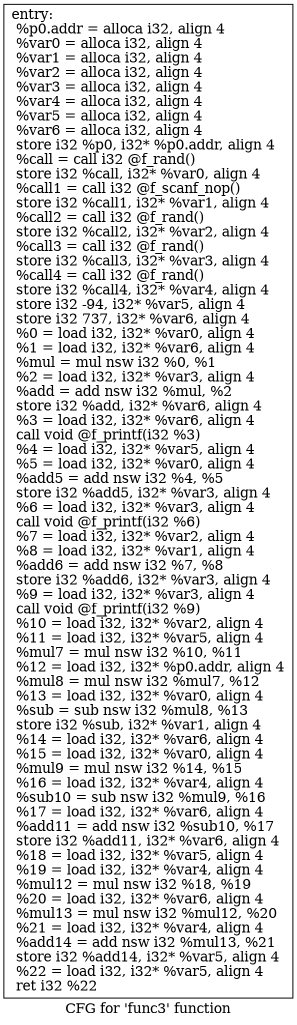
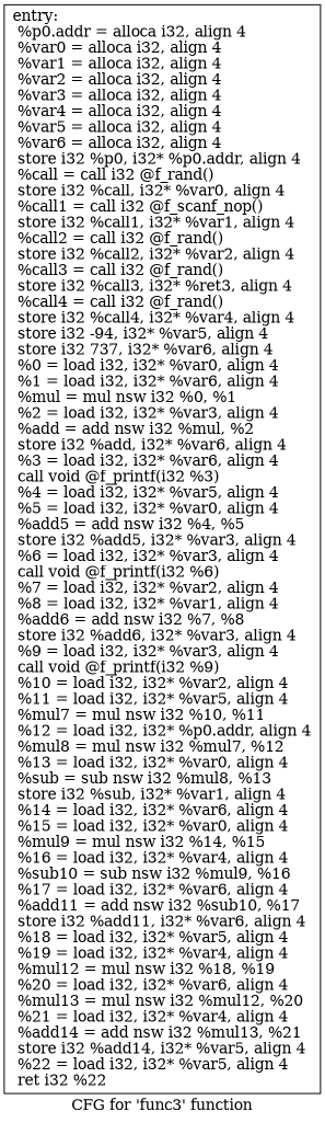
  digraph {
    label="CFG for 'func3' function"
-   n1 [label="{entry:\l  %p0.addr = alloca i32, align 4\l  %var0 = alloca i32, align 4\l  %var1 = alloca i32, align 4\l  %var2 = alloca i32, align 4\l  %var3 = alloca i32, align 4\l  %var4 = alloca i32, align 4\l  %var5 = alloca i32, align 4\l  %var6 = alloca i32, align 4\l  store i32 %p0, i32* %p0.addr, align 4\l  %call = call i32 @f_rand()\l  store i32 %call, i32* %var0, align 4\l  %call1 = call i32 @f_scanf_nop()\l  store i32 %call1, i32* %var1, align 4\l  %call2 = call i32 @f_rand()\l  store i32 %call2, i32* %var2, align 4\l  %call3 = call i32 @f_rand()\l  store i32 %call3, i32* %var3, align 4\l  %call4 = call i32 @f_rand()\l  store i32 %call4, i32* %var4, align 4\l  store i32 -94, i32* %var5, align 4\l  store i32 737, i32* %var6, align 4\l  %0 = load i32, i32* %var0, align 4\l  %1 = load i32, i32* %var6, align 4\l  %mul = mul nsw i32 %0, %1\l  %2 = load i32, i32* %var3, align 4\l  %add = add nsw i32 %mul, %2\l  store i32 %add, i32* %var6, align 4\l  %3 = load i32, i32* %var6, align 4\l  call void @f_printf(i32 %3)\l  %4 = load i32, i32* %var5, align 4\l  %5 = load i32, i32* %var0, align 4\l  %add5 = add nsw i32 %4, %5\l  store i32 %add5, i32* %var3, align 4\l  %6 = load i32, i32* %var3, align 4\l  call void @f_printf(i32 %6)\l  %7 = load i32, i32* %var2, align 4\l  %8 = load i32, i32* %var1, align 4\l  %add6 = add nsw i32 %7, %8\l  store i32 %add6, i32* %var3, align 4\l  %9 = load i32, i32* %var3, align 4\l  call void @f_printf(i32 %9)\l  %10 = load i32, i32* %var2, align 4\l  %11 = load i32, i32* %var5, align 4\l  %mul7 = mul nsw i32 %10, %11\l  %12 = load i32, i32* %p0.addr, align 4\l  %mul8 = mul nsw i32 %mul7, %12\l  %13 = load i32, i32* %var0, align 4\l  %sub = sub nsw i32 %mul8, %13\l  store i32 %sub, i32* %var1, align 4\l  %14 = load i32, i32* %var6, align 4\l  %15 = load i32, i32* %var0, align 4\l  %mul9 = mul nsw i32 %14, %15\l  %16 = load i32, i32* %var4, align 4\l  %sub10 = sub nsw i32 %mul9, %16\l  %17 = load i32, i32* %var6, align 4\l  %add11 = add nsw i32 %sub10, %17\l  store i32 %add11, i32* %var6, align 4\l  %18 = load i32, i32* %var5, align 4\l  %19 = load i32, i32* %var4, align 4\l  %mul12 = mul nsw i32 %18, %19\l  %20 = load i32, i32* %var6, align 4\l  %mul13 = mul nsw i32 %mul12, %20\l  %21 = load i32, i32* %var4, align 4\l  %add14 = add nsw i32 %mul13, %21\l  store i32 %add14, i32* %var5, align 4\l  %22 = load i32, i32* %var5, align 4\l  ret i32 %22\l}" shape=record]
+   n1 [label="{entry:\l  %p0.addr = alloca i32, align 4\l  %var0 = alloca i32, align 4\l  %var1 = alloca i32, align 4\l  %var2 = alloca i32, align 4\l  %var3 = alloca i32, align 4\l  %var4 = alloca i32, align 4\l  %var5 = alloca i32, align 4\l  %var6 = alloca i32, align 4\l  store i32 %p0, i32* %p0.addr, align 4\l  %call = call i32 @f_rand()\l  store i32 %call, i32* %var0, align 4\l  %call1 = call i32 @f_scanf_nop()\l  store i32 %call1, i32* %var1, align 4\l  %call2 = call i32 @f_rand()\l  store i32 %call2, i32* %var2, align 4\l  %call3 = call i32 @f_rand()\l  store i32 %call3, i32* %ret3, align 4\l  %call4 = call i32 @f_rand()\l  store i32 %call4, i32* %var4, align 4\l  store i32 -94, i32* %var5, align 4\l  store i32 737, i32* %var6, align 4\l  %0 = load i32, i32* %var0, align 4\l  %1 = load i32, i32* %var6, align 4\l  %mul = mul nsw i32 %0, %1\l  %2 = load i32, i32* %var3, align 4\l  %add = add nsw i32 %mul, %2\l  store i32 %add, i32* %var6, align 4\l  %3 = load i32, i32* %var6, align 4\l  call void @f_printf(i32 %3)\l  %4 = load i32, i32* %var5, align 4\l  %5 = load i32, i32* %var0, align 4\l  %add5 = add nsw i32 %4, %5\l  store i32 %add5, i32* %var3, align 4\l  %6 = load i32, i32* %var3, align 4\l  call void @f_printf(i32 %6)\l  %7 = load i32, i32* %var2, align 4\l  %8 = load i32, i32* %var1, align 4\l  %add6 = add nsw i32 %7, %8\l  store i32 %add6, i32* %var3, align 4\l  %9 = load i32, i32* %var3, align 4\l  call void @f_printf(i32 %9)\l  %10 = load i32, i32* %var2, align 4\l  %11 = load i32, i32* %var5, align 4\l  %mul7 = mul nsw i32 %10, %11\l  %12 = load i32, i32* %p0.addr, align 4\l  %mul8 = mul nsw i32 %mul7, %12\l  %13 = load i32, i32* %var0, align 4\l  %sub = sub nsw i32 %mul8, %13\l  store i32 %sub, i32* %var1, align 4\l  %14 = load i32, i32* %var6, align 4\l  %15 = load i32, i32* %var0, align 4\l  %mul9 = mul nsw i32 %14, %15\l  %16 = load i32, i32* %var4, align 4\l  %sub10 = sub nsw i32 %mul9, %16\l  %17 = load i32, i32* %var6, align 4\l  %add11 = add nsw i32 %sub10, %17\l  store i32 %add11, i32* %var6, align 4\l  %18 = load i32, i32* %var5, align 4\l  %19 = load i32, i32* %var4, align 4\l  %mul12 = mul nsw i32 %18, %19\l  %20 = load i32, i32* %var6, align 4\l  %mul13 = mul nsw i32 %mul12, %20\l  %21 = load i32, i32* %var4, align 4\l  %add14 = add nsw i32 %mul13, %21\l  store i32 %add14, i32* %var5, align 4\l  %22 = load i32, i32* %var5, align 4\l  ret i32 %22\l}" shape=record]
  }
